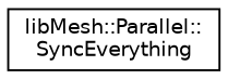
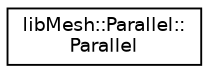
  digraph {
    rankdir=LR
-   n1 [color=black fillcolor=white fontname=Helvetica fontsize=10 height=0.2 label="libMesh::Parallel::\lSyncEverything" shape=record style=filled width=0.4]
+   n1 [color=black fillcolor=white fontname=Helvetica fontsize=10 height=0.2 label="libMesh::Parallel::\lParallel" shape=record style=filled width=0.4]
  }
